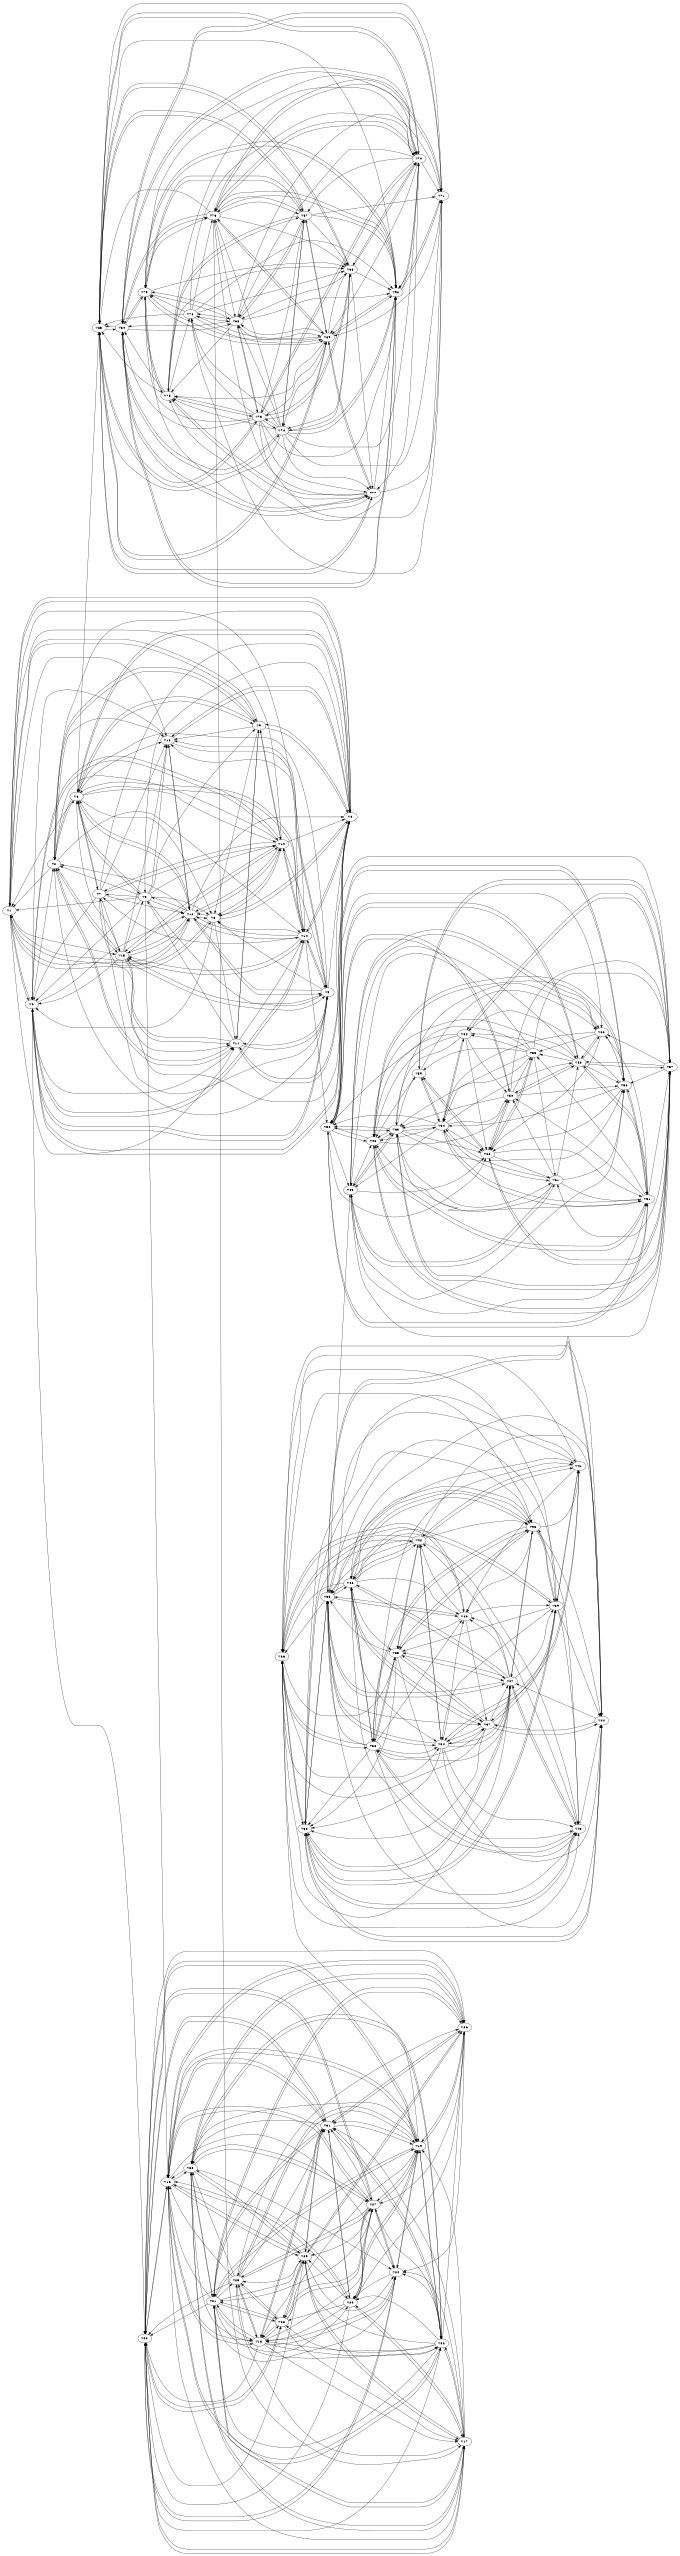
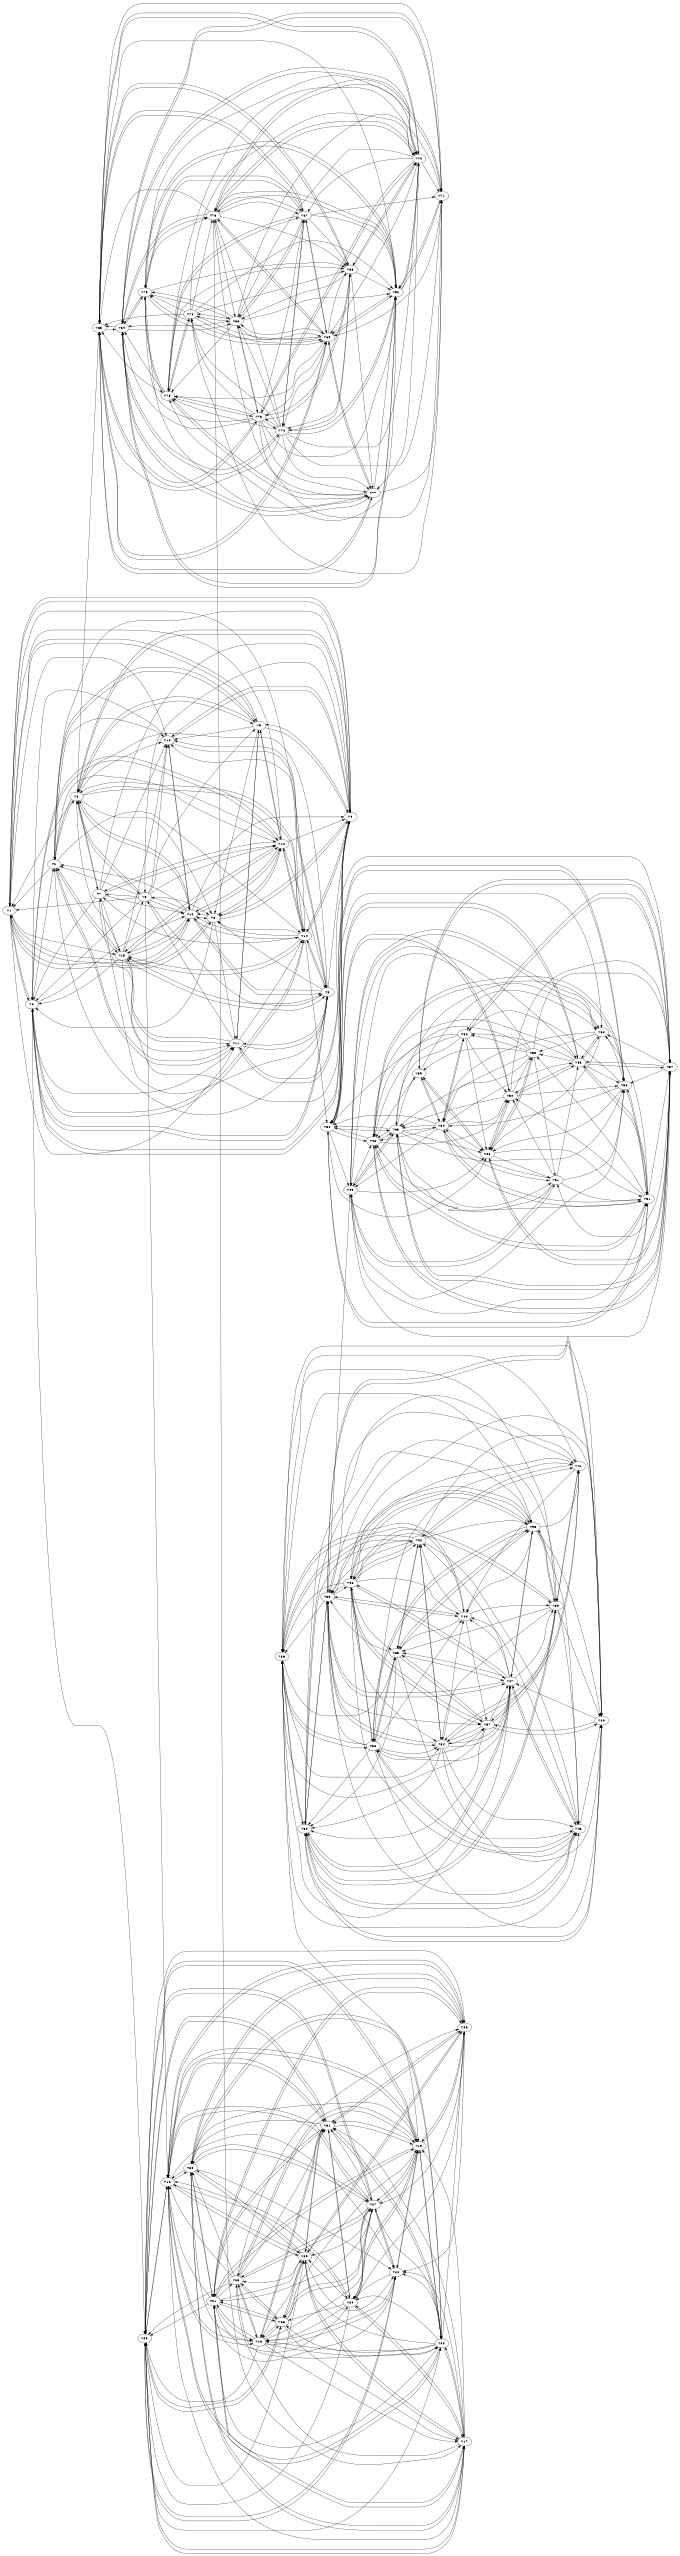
  digraph {
    rankdir=LR
    node [player=0 priority=0]
    v1 [priority=1]
    v0
    v2
    v4
    v5
    v10 [priority=1]
    v11
    v12 [player=1]
    v14
    v23
    v8
    v9 [player=1 priority=1]
    v13 [player=1]
    v15 [priority=1]
    v6 [priority=1]
    v3 [player=1 priority=1]
    v7 [player=1]
    v58
    v16 [priority=1]
    v17 [player=1]
    v19 [player=1 priority=1]
    v22 [priority=1]
    v24 [player=1 priority=1]
    v26 [player=1]
    v27
    v29 [player=1]
    v31
    v28
    v65
    v64 [player=1]
    v70 [priority=1]
    v71 [priority=1]
    n33 [label=v92]
    v77
    v66 [player=1 priority=1]
    v67 [player=1]
    v69
    v73
    v49 [priority=1]
    v48 [priority=1]
    v50 [priority=1]
    v51 [priority=1]
    v56 [priority=1]
    v57 [player=1 priority=1]
    v63 [player=1 priority=1]
    v53
    v60 [player=1 priority=1]
    v62 [priority=1]
    v18
    v20
    v30
    v21 [player=1]
    v25 [player=1]
    v32
    v33
    v36 [priority=1]
    v39
    v41
    v43 [priority=1]
    v44 [player=1 priority=1]
    n61 [label=v95 priority=1]
    v47 [priority=1]
    v34 [player=1]
    v37
    v40 [player=1 priority=1]
    v46 [player=1 priority=1]
    v42
    v35 [player=1 priority=1]
    v38 [priority=1]
    v61 [player=1]
    v55 [priority=1]
    v54 [priority=1]
    v52 [player=1]
    v59 [player=1 priority=1]
    v68 [player=1 priority=1]
    v74 [player=1]
    v76
    v79 [player=1]
    v75 [player=1 priority=1]
    v78 [player=1 priority=1]
    v1 -> v0
    v1 -> v4
    v1 -> v11
    v1 -> v12
    v1 -> v14
    v1 -> v8
    v1 -> v9
    v1 -> v13
    v1 -> v15
    v0 -> v1
    v0 -> v2
    v0 -> v4
    v0 -> v5
    v0 -> v10
    v0 -> v11
    v0 -> v12
    v0 -> v14
    v0 -> v23
    v2 -> v1
    v2 -> v11
    v2 -> v14
    v2 -> v9
    v2 -> v13
    v2 -> v15
    v2 -> v6
    v4 -> v1
    v4 -> v0
    v4 -> v2
    v4 -> v11
    v4 -> v14
    v4 -> v8
    v4 -> v9
    v4 -> v13
    v4 -> v6
    v4 -> v3
    v5 -> v0
    v5 -> v2
    v5 -> v4
    v5 -> v11
    v5 -> v12
    v5 -> v14
    v5 -> v8
    v5 -> v13
    v5 -> v15
    v5 -> v6
    v5 -> v7
    v10 -> v1
    v10 -> v0
    v10 -> v2
    v10 -> v4
    v10 -> v5
    v10 -> v12
    v10 -> v14
    v10 -> v8
    v10 -> v9
    v10 -> v15
    v10 -> v7
    v11 -> v2
    v11 -> v4
    v11 -> v5
    v11 -> v14
    v11 -> v9
    v11 -> v15
    v11 -> v3
    v12 -> v1
    v12 -> v2
    v12 -> v4
    v12 -> v5
    v12 -> v10
    v12 -> v14
    v12 -> v8
    v12 -> v13
    v12 -> v15
    v12 -> v6
    v12 -> v3
    v14 -> v0
    v14 -> v4
    v14 -> v5
    v14 -> v10
    v14 -> v12
    v14 -> v8
    v14 -> v13
    v14 -> v15
    v14 -> v6
    v14 -> v7
    v14 -> v58
    v23 -> v16
    v23 -> v17
    v23 -> v19
    v23 -> v22
    v23 -> v24
    v23 -> v26
    v23 -> v27
    v23 -> v29
    v23 -> v31
    v23 -> v28
    v8 -> v1
    v8 -> v0
    v8 -> v4
    v8 -> v10
    v8 -> v11
    v8 -> v12
    v9 -> v1
    v9 -> v2
    v9 -> v4
    v9 -> v10
    v9 -> v11
    v9 -> v8
    v9 -> v13
    v9 -> v6
    v13 -> v0
    v13 -> v4
    v13 -> v5
    v13 -> v12
    v15 -> v0
    v15 -> v2
    v15 -> v4
    v15 -> v5
    v15 -> v10
    v15 -> v11
    v15 -> v12
    v15 -> v14
    v15 -> v13
    v15 -> v6
    v15 -> v3
    v6 -> v1
    v6 -> v2
    v6 -> v4
    v6 -> v10
    v6 -> v12
    v6 -> v14
    v6 -> v8
    v6 -> v9
    v6 -> v13
    v6 -> v3
    v6 -> v7
    v6 -> v65
    v3 -> v1
    v3 -> v0
    v3 -> v2
    v3 -> v5
    v3 -> v10
    v3 -> v12
    v3 -> v8
    v3 -> v9
    v3 -> v13
    v3 -> v6
    v3 -> v7
    v3 -> v16
    v7 -> v0
    v7 -> v4
    v7 -> v10
    v7 -> v11
    v7 -> v12
    v7 -> v13
    v7 -> v15
    v7 -> v6
    v58 -> v49
    v58 -> v48
    v58 -> v50
    v58 -> v51
    v58 -> v56
    v58 -> v57
    v58 -> v63
    v58 -> v53
    v58 -> v60
    v58 -> v62
    v16 -> v23
    v16 -> v17
    v16 -> v19
    v16 -> v22
    v16 -> v24
    v16 -> v26
    v16 -> v27
    v16 -> v29
    v16 -> v31
    v16 -> v18
    v16 -> v20
    v16 -> v30
    v17 -> v23
    v17 -> v19
    v17 -> v22
    v17 -> v24
    v17 -> v29
    v17 -> v31
    v17 -> v20
    v17 -> v30
    v17 -> v21
    v17 -> v25
    v19 -> v23
    v19 -> v16
    v19 -> v22
    v19 -> v24
    v19 -> v26
    v19 -> v27
    v19 -> v31
    v19 -> v20
    v19 -> v21
    v19 -> v25
    v22 -> v16
    v22 -> v17
    v22 -> v19
    v22 -> v24
    v22 -> v26
    v22 -> v29
    v22 -> v31
    v22 -> v28
    v22 -> v18
    v22 -> v20
    v22 -> v30
    v22 -> v21
    v24 -> v23
    v24 -> v19
    v24 -> v27
    v24 -> v18
    v24 -> v20
    v26 -> v16
    v26 -> v19
    v26 -> v24
    v26 -> v27
    v26 -> v29
    v26 -> v31
    v26 -> v20
    v26 -> v30
    v26 -> v21
    v27 -> v23
    v27 -> v16
    v27 -> v19
    v27 -> v22
    v27 -> v24
    v27 -> v29
    v27 -> v31
    v27 -> v28
    v27 -> v20
    v27 -> v30
    v27 -> v21
    v27 -> v25
    v29 -> v16
    v29 -> v17
    v29 -> v24
    v29 -> v26
    v29 -> v31
    v29 -> v28
    v29 -> v18
    v29 -> v30
    v29 -> v25
    v31 -> v23
    v31 -> v16
    v31 -> v19
    v31 -> v22
    v31 -> v26
    v31 -> v29
    v31 -> v18
    v31 -> v20
    v31 -> v30
    v31 -> v21
    v28 -> v23
    v28 -> v17
    v28 -> v19
    v28 -> v27
    v28 -> v29
    v28 -> v18
    v28 -> v21
    v28 -> v25
    v65 -> v64
    v65 -> v70
    v65 -> v71
    v65 -> n33
    v65 -> v77
    v65 -> v66
    v65 -> v67
    v65 -> v69
    v65 -> v73
    v64 -> v65
    v64 -> v70
    v64 -> v71
    v64 -> n33
    v64 -> v77
    v64 -> v68
    v64 -> v74
    v64 -> v76
    v64 -> v79
    v70 -> v65
    v70 -> v64
    v70 -> v71
    v70 -> n33
    v70 -> v77
    v70 -> v66
    v70 -> v67
    v70 -> v69
    v70 -> v73
    v70 -> v68
    v70 -> v76
    v71 -> v64
    v71 -> n33
    v71 -> v69
    v71 -> v76
    n33 -> v64
    n33 -> v70
    n33 -> v71
    n33 -> v69
    n33 -> v74
    n33 -> v76
    n33 -> v79
    n33 -> v75
    v77 -> v65
    v77 -> v64
    v77 -> v71
    v77 -> n33
    v77 -> v69
    v77 -> v76
    v77 -> v75
    v66 -> v65
    v66 -> v70
    v66 -> n33
    v66 -> v77
    v66 -> v73
    v66 -> v68
    v66 -> v74
    v67 -> v65
    v67 -> v71
    v67 -> n33
    v67 -> v66
    v67 -> v69
    v67 -> v68
    v67 -> v74
    v67 -> v76
    v67 -> v79
    v67 -> v75
    v69 -> v65
    v69 -> n33
    v69 -> v77
    v69 -> v66
    v69 -> v67
    v69 -> v68
    v69 -> v74
    v69 -> v76
    v69 -> v79
    v69 -> v75
    v69 -> v78
    v73 -> v65
    v73 -> v64
    v73 -> v70
    v73 -> v71
    v73 -> n33
    v73 -> v77
    v73 -> v66
    v73 -> v67
    v73 -> v69
    v73 -> v68
    v73 -> v74
    v73 -> v79
    v73 -> v75
    v73 -> v78
    v49 -> v48
    v49 -> v51
    v49 -> v56
    v49 -> v57
    v49 -> v63
    v49 -> v53
    v49 -> v60
    v49 -> v62
    v49 -> v61
    v48 -> v58
    v48 -> v50
    v48 -> v51
    v48 -> v56
    v48 -> v57
    v48 -> v63
    v50 -> v58
    v50 -> v56
    v50 -> v57
    v50 -> v63
    v50 -> v53
    v50 -> v62
    v50 -> v55
    v51 -> v58
    v51 -> v48
    v51 -> v50
    v51 -> v56
    v51 -> v57
    v51 -> v63
    v51 -> v53
    v51 -> v60
    v51 -> v55
    v51 -> v54
    v56 -> v58
    v56 -> v48
    v56 -> v51
    v56 -> v62
    v56 -> v54
    v56 -> v52
    v57 -> v48
    v57 -> v56
    v57 -> v63
    v57 -> v53
    v57 -> v60
    v57 -> v62
    v57 -> v61
    v57 -> v52
    v57 -> v59
    v63 -> v58
    v63 -> v49
    v63 -> v48
    v63 -> v56
    v63 -> v57
    v63 -> v60
    v63 -> v62
    v63 -> v61
    v63 -> v54
    v63 -> v59
    v53 -> v58
    v53 -> v48
    v53 -> v50
    v53 -> v51
    v53 -> v56
    v53 -> v57
    v53 -> v60
    v53 -> v55
    v53 -> v52
    v60 -> v49
    v60 -> v56
    v60 -> v53
    v60 -> v62
    v60 -> v55
    v60 -> v54
    v62 -> v50
    v62 -> v51
    v62 -> v57
    v62 -> v61
    v62 -> v55
    v62 -> v59
    v18 -> v23
    v18 -> v16
    v18 -> v17
    v18 -> v22
    v18 -> v24
    v18 -> v27
    v18 -> v31
    v18 -> v28
    v18 -> v21
    v18 -> v25
    v20 -> v23
    v20 -> v16
    v20 -> v17
    v20 -> v19
    v20 -> v27
    v20 -> v29
    v20 -> v31
    v20 -> v28
    v20 -> v18
    v30 -> v16
    v30 -> v17
    v30 -> v19
    v30 -> v22
    v30 -> v24
    v30 -> v26
    v30 -> v27
    v30 -> v29
    v30 -> v18
    v30 -> v21
    v21 -> v23
    v21 -> v16
    v21 -> v17
    v21 -> v19
    v21 -> v24
    v21 -> v26
    v21 -> v29
    v21 -> v31
    v21 -> v28
    v21 -> v18
    v21 -> v20
    v21 -> v30
    v21 -> v25
    v25 -> v23
    v25 -> v16
    v25 -> v19
    v25 -> v22
    v25 -> v26
    v25 -> v27
    v25 -> v31
    v25 -> v28
    v25 -> v18
    v25 -> v30
    v32 -> v33
    v32 -> v36
    v32 -> v39
    v32 -> v41
    v32 -> v43
    v32 -> v44
    v32 -> n61
    v32 -> v47
    v33 -> v49
    v33 -> v32
    v33 -> v36
    v33 -> v39
    v33 -> v44
    v33 -> n61
    v33 -> v47
    v33 -> v34
    v33 -> v37
    v33 -> v40
    v33 -> v46
    v36 -> v19
    v36 -> v32
    v36 -> v43
    v36 -> v44
    v36 -> n61
    v36 -> v34
    v36 -> v40
    v36 -> v42
    v36 -> v35
    v36 -> v38
    v39 -> v32
    v39 -> v36
    v39 -> v41
    v39 -> v43
    v39 -> v44
    v39 -> n61
    v39 -> v34
    v39 -> v37
    v39 -> v46
    v39 -> v35
    v41 -> v33
    v41 -> v36
    v41 -> v39
    v41 -> v34
    v41 -> v40
    v41 -> v42
    v43 -> v32
    v43 -> v33
    v43 -> v44
    v43 -> v47
    v43 -> v40
    v43 -> v38
    v44 -> v32
    v44 -> v33
    v44 -> v47
    v44 -> v37
    v44 -> v46
    n61 -> v33
    n61 -> v39
    n61 -> v41
    n61 -> v43
    n61 -> v44
    n61 -> v47
    n61 -> v40
    n61 -> v46
    n61 -> v35
    n61 -> v38
    v47 -> v32
    v47 -> v33
    v47 -> v36
    v47 -> v39
    v47 -> v43
    v47 -> n61
    v47 -> v34
    v47 -> v40
    v47 -> v46
    v47 -> v42
    v47 -> v35
    v47 -> v38
    v34 -> v32
    v34 -> v33
    v34 -> v41
    v34 -> v43
    v34 -> v44
    v34 -> v47
    v34 -> v37
    v34 -> v40
    v34 -> v42
    v37 -> v32
    v37 -> v36
    v37 -> v39
    v37 -> v44
    v37 -> v47
    v37 -> v34
    v37 -> v46
    v37 -> v35
    v40 -> v33
    v40 -> v36
    v40 -> v39
    v40 -> v37
    v40 -> v42
    v40 -> v35
    v46 -> v33
    v46 -> v36
    v46 -> v39
    v46 -> v41
    v46 -> v43
    v46 -> n61
    v46 -> v47
    v46 -> v34
    v46 -> v37
    v46 -> v40
    v46 -> v42
    v46 -> v35
    v46 -> v38
    v42 -> v32
    v42 -> v33
    v42 -> v36
    v42 -> v41
    v42 -> v43
    v42 -> v44
    v42 -> n61
    v42 -> v34
    v42 -> v46
    v42 -> v35
    v35 -> v32
    v35 -> v33
    v35 -> v43
    v35 -> n61
    v35 -> v47
    v35 -> v37
    v35 -> v42
    v35 -> v38
    v38 -> v32
    v38 -> v33
    v38 -> v36
    v38 -> v41
    v38 -> v43
    v38 -> v44
    v38 -> n61
    v38 -> v34
    v38 -> v37
    v38 -> v40
    v38 -> v46
    v38 -> v35
    v61 -> v49
    v61 -> v48
    v61 -> v50
    v61 -> v51
    v61 -> v56
    v61 -> v53
    v61 -> v54
    v55 -> v49
    v55 -> v48
    v55 -> v57
    v55 -> v63
    v55 -> v62
    v55 -> v61
    v55 -> v54
    v55 -> v52
    v55 -> v59
    v54 -> v58
    v54 -> v49
    v54 -> v48
    v54 -> v50
    v54 -> v51
    v54 -> v63
    v54 -> v53
    v54 -> v62
    v54 -> v61
    v54 -> v52
    v54 -> v59
    v52 -> v58
    v52 -> v48
    v52 -> v50
    v52 -> v57
    v52 -> v63
    v52 -> v62
    v52 -> v54
    v59 -> v48
    v59 -> v57
    v59 -> v60
    v59 -> v62
    v59 -> v54
    v68 -> v64
    v68 -> v71
    v68 -> n33
    v68 -> v67
    v68 -> v69
    v68 -> v73
    v68 -> v79
    v68 -> v75
    v68 -> v78
    v74 -> v65
    v74 -> v64
    v74 -> v70
    v74 -> v71
    v74 -> n33
    v74 -> v77
    v74 -> v66
    v74 -> v67
    v74 -> v73
    v74 -> v68
    v74 -> v76
    v74 -> v75
    v74 -> v78
    v76 -> v17
    v76 -> v65
    v76 -> v64
    v76 -> v70
    v76 -> v71
    v76 -> n33
    v76 -> v66
    v76 -> v67
    v76 -> v69
    v76 -> v68
    v79 -> v64
    v79 -> v70
    v79 -> n33
    v79 -> v77
    v79 -> v66
    v79 -> v67
    v79 -> v69
    v79 -> v68
    v79 -> v76
    v79 -> v75
    v75 -> v65
    v75 -> v64
    v75 -> v70
    v75 -> v77
    v75 -> v66
    v75 -> v67
    v75 -> v73
    v75 -> v79
    v75 -> v78
    v78 -> v65
    v78 -> v70
    v78 -> v71
    v78 -> n33
    v78 -> v66
    v78 -> v69
    v78 -> v68
    v78 -> v76
    v78 -> v79
+   v78 -> v75
  }
